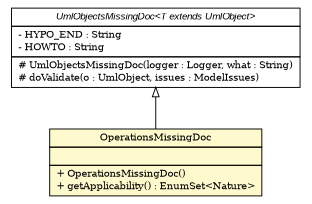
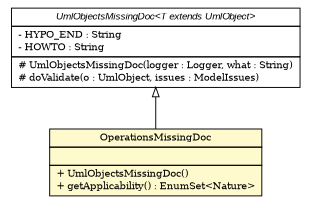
  digraph {
    nodesep=0.25
    ranksep=0.5
    fontname="DejaVu Serif"
    node [fontcolor=black fontname="DejaVu Serif" fontsize=10.0 shape=plaintext]
-   n1 [label=<<table title="org.tanjakostic.jcleancim.validation.OperationValidator.OperationsMissingDoc" border="0" cellborder="1" cellspacing="0" cellpadding="2" port="p" bgcolor="lemonChiffon" href="./OperationValidator.OperationsMissingDoc.html"> 		<tr><td><table border="0" cellspacing="0" cellpadding="1"> <tr><td align="center" balign="center"> OperationsMissingDoc </td></tr> 		</table></td></tr> 		<tr><td><table border="0" cellspacing="0" cellpadding="1"> <tr><td align="left" balign="left">  </td></tr> 		</table></td></tr> 		<tr><td><table border="0" cellspacing="0" cellpadding="1"> <tr><td align="left" balign="left"> + OperationsMissingDoc() </td></tr> <tr><td align="left" balign="left"> + getApplicability() : EnumSet&lt;Nature&gt; </td></tr> 		</table></td></tr> 		</table>>]
+   n1 [label=<<table title="org.tanjakostic.jcleancim.validation.OperationValidator.OperationsMissingDoc" border="0" cellborder="1" cellspacing="0" cellpadding="2" port="p" bgcolor="lemonChiffon" href="./OperationValidator.OperationsMissingDoc.html"> 		<tr><td><table border="0" cellspacing="0" cellpadding="1"> <tr><td align="center" balign="center"> OperationsMissingDoc </td></tr> 		</table></td></tr> 		<tr><td><table border="0" cellspacing="0" cellpadding="1"> <tr><td align="left" balign="left">  </td></tr> 		</table></td></tr> 		<tr><td><table border="0" cellspacing="0" cellpadding="1"> <tr><td align="left" balign="left"> + UmlObjectsMissingDoc() </td></tr> <tr><td align="left" balign="left"> + getApplicability() : EnumSet&lt;Nature&gt; </td></tr> 		</table></td></tr> 		</table>>]
    n2 [label=<<table title="org.tanjakostic.jcleancim.validation.AbstractRule.UmlObjectsMissingDoc" border="0" cellborder="1" cellspacing="0" cellpadding="2" port="p" href="./AbstractRule.UmlObjectsMissingDoc.html"> 		<tr><td><table border="0" cellspacing="0" cellpadding="1"> <tr><td align="center" balign="center"><font face="Arial Italic"> UmlObjectsMissingDoc&lt;T extends UmlObject&gt; </font></td></tr> 		</table></td></tr> 		<tr><td><table border="0" cellspacing="0" cellpadding="1"> <tr><td align="left" balign="left"> - HYPO_END : String </td></tr> <tr><td align="left" balign="left"> - HOWTO : String </td></tr> 		</table></td></tr> 		<tr><td><table border="0" cellspacing="0" cellpadding="1"> <tr><td align="left" balign="left"> # UmlObjectsMissingDoc(logger : Logger, what : String) </td></tr> <tr><td align="left" balign="left"> # doValidate(o : UmlObject, issues : ModelIssues) </td></tr> 		</table></td></tr> 		</table>>]
    n2 -> n1 [arrowtail=empty dir=back fontname="DejaVu Serif" fontsize=10 headport=p labelfontname=arial labelfontsize=10 tailport=p]
  }
